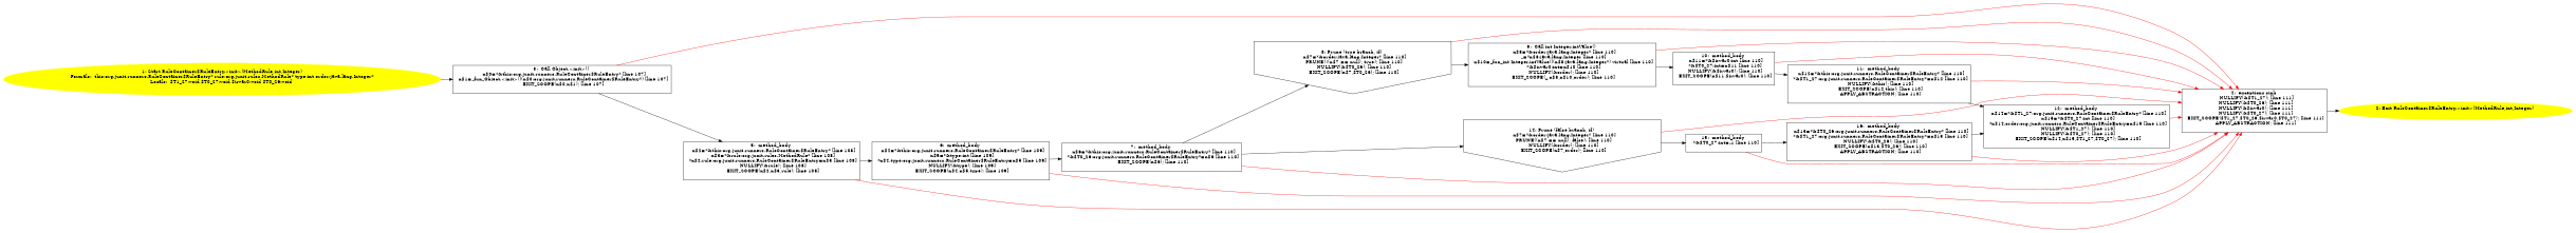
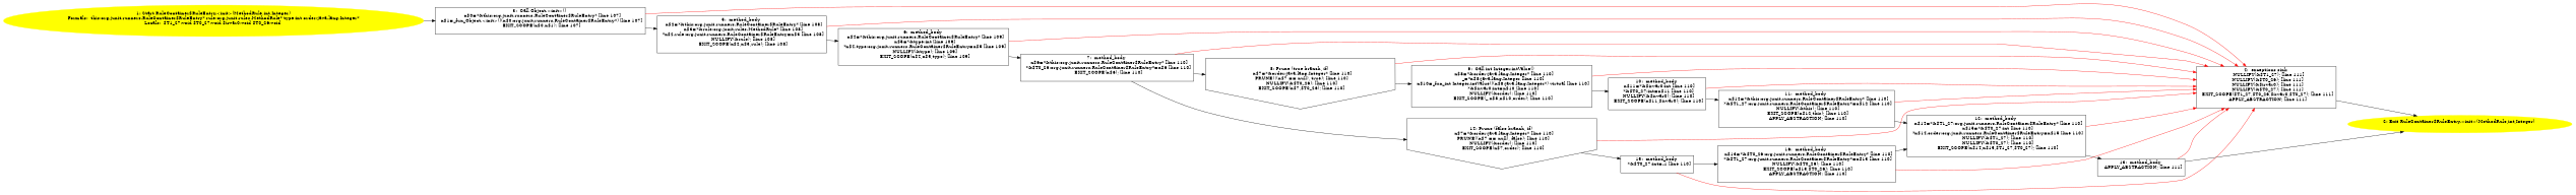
  digraph {
    rankdir=LR
    node [shape=box]
    n1 [color=yellow label="1: Start RuleContainer$RuleEntry.<init>(MethodRule,int,Integer)\nFormals:  this:org.junit.runners.RuleContainer$RuleEntry* rule:org.junit.rules.MethodRule* type:int order:java.lang.Integer*\nLocals:  $T1_27:void $T0_27:void $irvar0:void $T0_26:void \n  " style=filled shape=""]
    n2 [label="3:  Call Object.<init>() \n   n$0=*&this:org.junit.runners.RuleContainer$RuleEntry* [line 107]\n  n$1=_fun_Object.<init>()(n$0:org.junit.runners.RuleContainer$RuleEntry*) [line 107]\n  EXIT_SCOPE(n$0,n$1); [line 107]\n "]
    n3 [label="5:  method_body \n   n$2=*&this:org.junit.runners.RuleContainer$RuleEntry* [line 108]\n  n$3=*&rule:org.junit.rules.MethodRule* [line 108]\n  *n$2.rule:org.junit.runners.RuleContainer$RuleEntry=n$3 [line 108]\n  NULLIFY(&rule); [line 108]\n  EXIT_SCOPE(n$2,n$3,rule); [line 108]\n "]
    n4 [label="4:  exceptions sink \n   NULLIFY(&$T1_27); [line 111]\n  NULLIFY(&$T0_26); [line 111]\n  NULLIFY(&$irvar0); [line 111]\n  NULLIFY(&$T0_27); [line 111]\n  EXIT_SCOPE($T1_27,$T0_26,$irvar0,$T0_27); [line 111]\n  APPLY_ABSTRACTION; [line 111]\n "]
    n5 [color=yellow label="2: Exit RuleContainer$RuleEntry.<init>(MethodRule,int,Integer) \n  " style=filled shape=""]
    n6 [label="6:  method_body \n   n$4=*&this:org.junit.runners.RuleContainer$RuleEntry* [line 109]\n  n$5=*&type:int [line 109]\n  *n$4.type:org.junit.runners.RuleContainer$RuleEntry=n$5 [line 109]\n  NULLIFY(&type); [line 109]\n  EXIT_SCOPE(n$4,n$5,type); [line 109]\n "]
    n7 [label="7:  method_body \n   n$6=*&this:org.junit.runners.RuleContainer$RuleEntry* [line 110]\n  *&$T0_26:org.junit.runners.RuleContainer$RuleEntry*=n$6 [line 110]\n  EXIT_SCOPE(n$6); [line 110]\n "]
    n8 [label="8: Prune (true branch, if) \n   n$7=*&order:java.lang.Integer* [line 110]\n  PRUNE(!(n$7 == null), true); [line 110]\n  NULLIFY(&$T0_26); [line 110]\n  EXIT_SCOPE(n$7,$T0_26); [line 110]\n " shape=invhouse]
    n9 [label="14: Prune (false branch, if) \n   n$7=*&order:java.lang.Integer* [line 110]\n  PRUNE((n$7 == null), false); [line 110]\n  NULLIFY(&order); [line 110]\n  EXIT_SCOPE(n$7,order); [line 110]\n " shape=invhouse]
    n10 [label="9:  Call int Integer.intValue() \n   n$8=*&order:java.lang.Integer* [line 110]\n  _=*n$8:java.lang.Integer [line 110]\n  n$10=_fun_int Integer.intValue()(n$8:java.lang.Integer*) virtual [line 110]\n  *&$irvar0:int=n$10 [line 110]\n  NULLIFY(&order); [line 110]\n  EXIT_SCOPE(_,n$8,n$10,order); [line 110]\n "]
    n11 [label="15:  method_body \n   *&$T0_27:int=-1 [line 110]\n "]
    n12 [label="10:  method_body \n   n$11=*&$irvar0:int [line 110]\n  *&$T0_27:int=n$11 [line 110]\n  NULLIFY(&$irvar0); [line 110]\n  EXIT_SCOPE(n$11,$irvar0); [line 110]\n "]
    n13 [label="11:  method_body \n   n$12=*&this:org.junit.runners.RuleContainer$RuleEntry* [line 110]\n  *&$T1_27:org.junit.runners.RuleContainer$RuleEntry*=n$12 [line 110]\n  NULLIFY(&this); [line 110]\n  EXIT_SCOPE(n$12,this); [line 110]\n  APPLY_ABSTRACTION; [line 110]\n "]
    n14 [label="12:  method_body \n   n$14=*&$T1_27:org.junit.runners.RuleContainer$RuleEntry* [line 110]\n  n$15=*&$T0_27:int [line 110]\n  *n$14.order:org.junit.runners.RuleContainer$RuleEntry=n$15 [line 110]\n  NULLIFY(&$T1_27); [line 110]\n  NULLIFY(&$T0_27); [line 110]\n  EXIT_SCOPE(n$14,n$15,$T1_27,$T0_27); [line 110]\n "]
+   n15 [label="13:  method_body \n   APPLY_ABSTRACTION; [line 111]\n "]
    n16 [label="16:  method_body \n   n$13=*&$T0_26:org.junit.runners.RuleContainer$RuleEntry* [line 110]\n  *&$T1_27:org.junit.runners.RuleContainer$RuleEntry*=n$13 [line 110]\n  NULLIFY(&$T0_26); [line 110]\n  EXIT_SCOPE(n$13,$T0_26); [line 110]\n  APPLY_ABSTRACTION; [line 110]\n "]
    n1 -> n2
    n2 -> n3
    n2 -> n4 [color=red]
    n3 -> n4 [color=red]
    n3 -> n6
    n4 -> n5
    n6 -> n4 [color=red]
    n6 -> n7
    n7 -> n4 [color=red]
    n7 -> n8
    n7 -> n9
    n8 -> n4 [color=red]
    n8 -> n10
    n9 -> n4 [color=red]
    n9 -> n11
    n10 -> n4 [color=red]
    n10 -> n12
    n11 -> n4 [color=red]
    n11 -> n16
    n12 -> n4 [color=red]
    n12 -> n13
    n13 -> n4 [color=red]
    n13 -> n14
    n14 -> n4 [color=red]
+   n14 -> n15
+   n15 -> n4 [color=red]
+   n15 -> n5
    n16 -> n4 [color=red]
    n16 -> n14
  }
